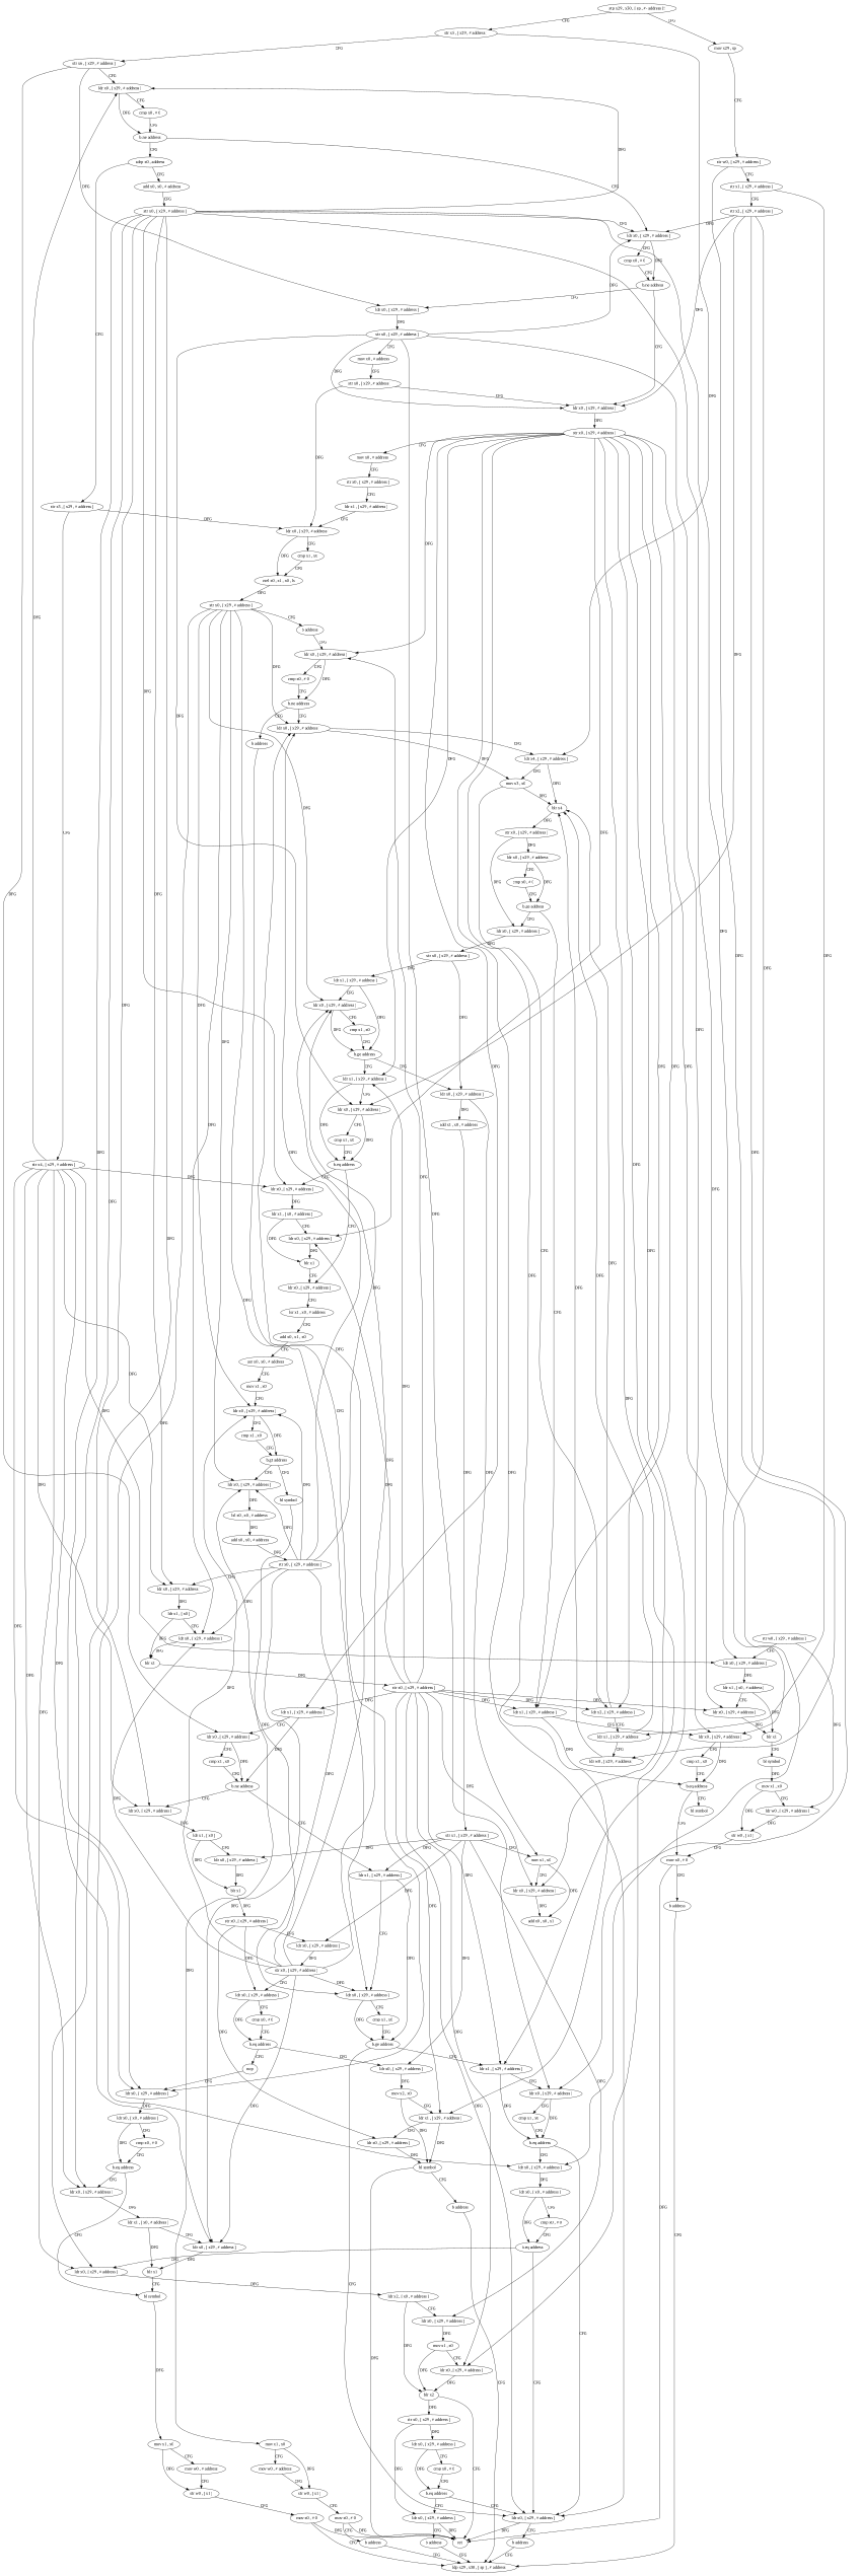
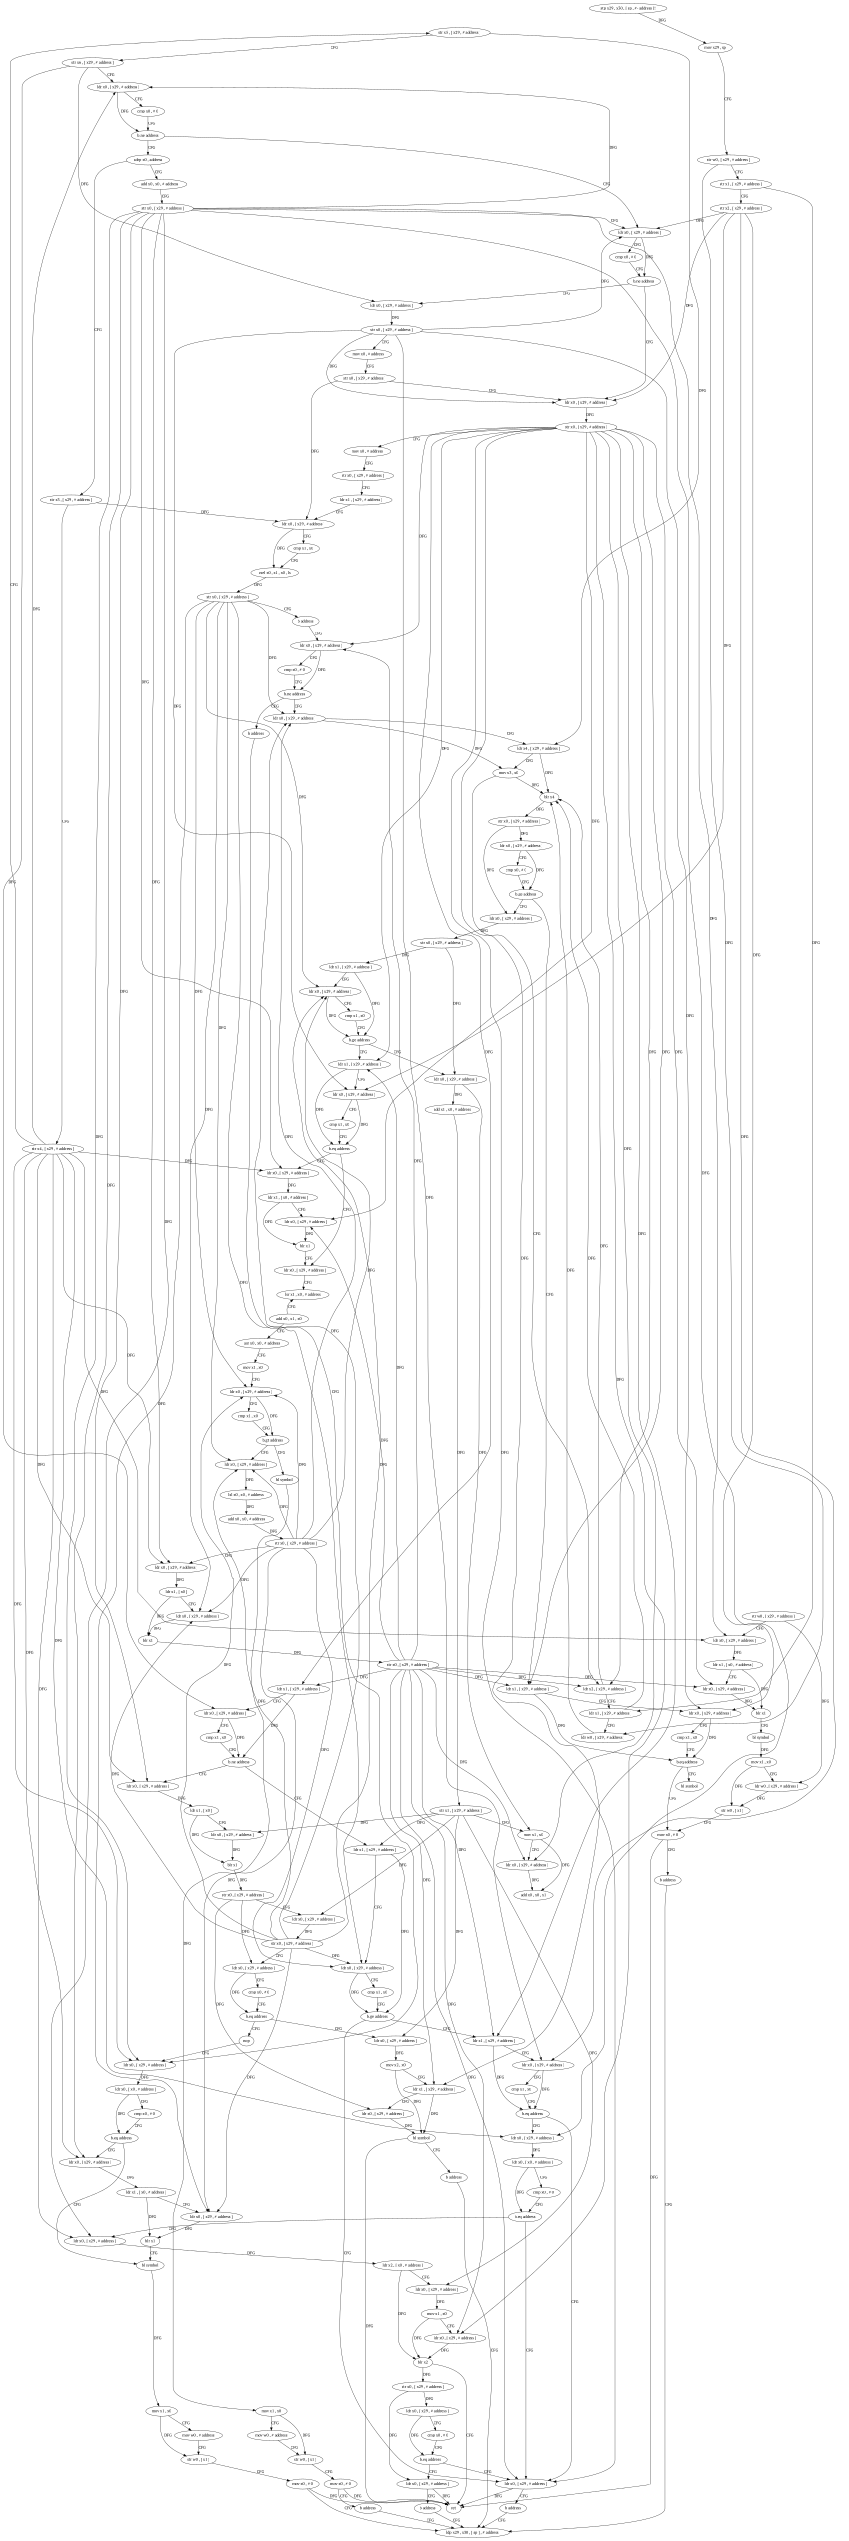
  digraph {
    fontname="PT Serif"
    node [fontname="PT Serif"]
    edge [fontname="PT Serif"]
    n1 [label="stp x29 , x30 , [ sp , #- address ]!"]
    n2 [label="mov x29 , sp"]
    n3 [label="str w0 , [ x29 , # address ]"]
    n4 [label="str x1 , [ x29 , # address ]"]
    n5 [label="ldr w0 , [ x29 , # address ]"]
    n6 [label="str x2 , [ x29 , # address ]"]
    n7 [label="ldr x1 , [ x29 , # address ]"]
    n8 [label="blr x4"]
    n9 [label="ldr x0 , [ x29 , # address ]"]
    n10 [label="ldr x0 , [ x29 , # address ]"]
    n11 [label="ldr x0 , [ x29 , # address ]"]
    n12 [label="ldr x0 , [ x29 , # address ]"]
    n13 [label="ldr x0 , [ x29 , # address ]"]
    n14 [label="str x3 , [ x29 , # address ]"]
    n15 [label="str x4 , [ x29 , # address ]"]
    n16 [label="ldr x0 , [ x29 , # address ]"]
    n17 [label="cmp x0 , # 0"]
    n18 [label="b.ne address"]
    n19 [label="str x0 , [ x29 , # address ]"]
    n20 [label="b.eq address"]
    n21 [label="cmp x1 , x0"]
    n22 [label="b.eq address"]
    n23 [label="cmp x1 , x0"]
    n24 [label="b.eq address"]
    n25 [label="cmp x1 , x0"]
    n26 [label="str x5 , [ x29 , # address ]"]
    n27 [label="ldr x0 , [ x29 , # address ]"]
    n28 [label="ldr x0 , [ x29 , # address ]"]
    n29 [label="ldr x0 , [ x29 , # address ]"]
    n30 [label="ldr x0 , [ x29 , # address ]"]
    n31 [label="ldr x0 , [ x29 , # address ]"]
    n32 [label="ldr x0 , [ x29 , # address ]"]
    n33 [label="ldr x0 , [ x29 , # address ]"]
    n34 [label="ldr x0 , [ x29 , # address ]"]
    n35 [label="ldr x0 , [ x29 , # address ]"]
    n36 [label="cmp x1 , x0"]
    n37 [label="csel x0 , x1 , x0 , ls"]
    n38 [label="str x6 , [ x29 , # address ]"]
    n39 [label="ldr x4 , [ x29 , # address ]"]
    n40 [label="cmp x0 , # 0"]
    n41 [label="b.ne address"]
    n42 [label="ldr x0 , [ x0 , # address ]"]
    n43 [label="ldr x1 , [ x0 , # address ]"]
    n44 [label="ldr x1 , [ x0 , # address ]"]
    n45 [label="ldr x1 , [ x0 ]"]
    n46 [label="ldr x1 , [ x0 , # address ]"]
    n47 [label="ldr x1 , [ x0 ]"]
    n48 [label="ldr x0 , [ x0 , # address ]"]
    n49 [label="ldr x2 , [ x0 , # address ]"]
    n50 [label="ldr x0 , [ x29 , # address ]"]
    n51 [label="ldr x0 , [ x29 , # address ]"]
    n52 [label="mov x3 , x0"]
    n53 [label="str x0 , [ x29 , # address ]"]
    n54 [label="b.ne address"]
    n55 [label="cmp x1 , x0"]
    n56 [label="adrp x0 , address"]
    n57 [label="add x0 , x0 , # address"]
    n58 [label="str x0 , [ x29 , # address ]"]
    n59 [label="mov x0 , # address"]
    n60 [label="ldr x0 , [ x29 , # address ]"]
    n61 [label="ldr x2 , [ x29 , # address ]"]
    n62 [label="ldr x1 , [ x29 , # address ]"]
    n63 [label="ldr x1 , [ x29 , # address ]"]
    n64 [label="ldr x0 , [ x29 , # address ]"]
    n65 [label="ldr x1 , [ x29 , # address ]"]
    n66 [label="ldr x0 , [ x29 , # address ]"]
    n67 [label="ldr x0 , [ x29 , # address ]"]
    n68 [label="ldr x0 , [ x29 , # address ]"]
    n69 [label="ldr x1 , [ x29 , # address ]"]
    n70 [label="ldr x1 , [ x29 , # address ]"]
    n71 [label="ldr x0 , [ x29 , # address ]"]
    n72 [label="mov x0 , # address"]
    n73 [label="str x0 , [ x29 , # address ]"]
    n74 [label="cmp x0 , # 0"]
    n75 [label="b.ne address"]
    n76 [label="add x0 , x0 , x1"]
    n77 [label="blr x1"]
    n78 [label="blr x1"]
    n79 [label=ret]
    n80 [label="b address"]
    n81 [label="ldr x0 , [ x29 , # address ]"]
    n82 [label="bl symbol"]
    n83 [label="blr x2"]
    n84 [label="ldr x1 , [ x29 , # address ]"]
    n85 [label="str x0 , [ x29 , # address ]"]
    n86 [label="b address"]
    n87 [label="ldr x0 , [ x29 , # address ]"]
    n88 [label="ldr x0 , [ x29 , # address ]"]
    n89 [label="ldr x0 , [ x29 , # address ]"]
    n90 [label="ldr x0 , [ x29 , # address ]"]
    n91 [label="ldr x0 , [ x29 , # address ]"]
    n92 [label="ldr x0 , [ x29 , # address ]"]
    n93 [label="ldr x0 , [ x29 , # address ]"]
    n94 [label="b.ge address"]
    n95 [label="cmp x1 , x0"]
    n96 [label="blr x1"]
    n97 [label="cmp x1 , x0"]
    n98 [label="b.gt address"]
    n99 [label="lsl x0 , x0 , # address"]
    n100 [label="b.ge address"]
    n101 [label="cmp x1 , x0"]
    n102 [label="blr x1"]
    n103 [label="b address"]
    n104 [label="str x0 , [ x29 , # address ]"]
    n105 [label="str x0 , [ x29 , # address ]"]
    n106 [label="ldr x0 , [ x29 , # address ]"]
    n107 [label="ldr x0 , [ x29 , # address ]"]
    n108 [label="cmp x0 , # 0"]
    n109 [label="b.ge address"]
    n110 [label="str x0 , [ x29 , # address ]"]
    n111 [label="ldr x1 , [ x29 , # address ]"]
    n112 [label="ldr x0 , [ x29 , # address ]"]
    n113 [label="mov x0 , # 0"]
    n114 [label="bl symbol"]
    n115 [label="cmp x0 , # 0"]
    n116 [label="b.eq address"]
    n117 [label="add x1 , x0 , # address"]
    n118 [label="mov x1 , x0"]
    n119 [label="ldr x0 , [ x29 , # address ]"]
    n120 [label="str x1 , [ x29 , # address ]"]
    n121 [label="b address"]
    n122 [label="ldp x29 , x30 , [ sp ] , # address"]
    n123 [label="bl symbol"]
    n124 [label="mov x1 , x0"]
    n125 [label="mov w0 , # address"]
    n126 [label="str w0 , [ x1 ]"]
    n127 [label="lsr x1 , x0 , # address"]
    n128 [label="add x0 , x1 , x0"]
    n129 [label="ldr x1 , [ x29 , # address ]"]
    n130 [label="ldr x0 , [ x29 , # address ]"]
    n131 [label="ldr x0 , [ x29 , # address ]"]
    n132 [label="ldr x0 , [ x29 , # address ]"]
    n133 [label="ldr x0 , [ x29 , # address ]"]
    n134 [label="blr x1"]
    n135 [label="str x0 , [ x29 , # address ]"]
    n136 [label="mov x2 , x0"]
    n137 [label="mov x1 , x0"]
    n138 [label="str w0 , [ x29 , # address ]"]
    n139 [label="ldr w0 , [ x29 , # address ]"]
    n140 [label="str w0 , [ x1 ]"]
    n141 [label="bl symbol"]
    n142 [label="mov x1 , x0"]
    n143 [label="mov x0 , # 0"]
    n144 [label="asr x0 , x0 , # address"]
    n145 [label="mov x1 , x0"]
    n146 [label="bl symbol"]
    n147 [label="mov x1 , x0"]
    n148 [label="add x0 , x0 , # address"]
    n149 [label="mov w0 , # address"]
    n150 [label="str w0 , [ x1 ]"]
    n151 [label="str x0 , [ x29 , # address ]"]
    n152 [label="ldr x0 , [ x29 , # address ]"]
    n153 [label="cmp x0 , # 0"]
    n154 [label="b.eq address"]
    n155 [label=nop]
    n156 [label="str x0 , [ x29 , # address ]"]
    n157 [label="str x0 , [ x29 , # address ]"]
    n158 [label="mov x0 , # 0"]
    n159 [label="b address"]
    n160 [label="cmp x0 , # 0"]
    n161 [label="b.eq address"]
    n162 [label="b address"]
    n163 [label="str x0 , [ x29 , # address ]"]
    n164 [label="ldr x0 , [ x29 , # address ]"]
    n165 [label="ldr x0 , [ x29 , # address ]"]
    n166 [label="cmp x0 , # 0"]
    n167 [label="b.eq address"]
    n168 [label="b address"]
-   n1 -> n2 [label=CFG]
+   n1 -> n2 [label=DFG]
    n2 -> n3 [label=CFG]
    n3 -> n4 [label=CFG]
    n3 -> n5 [label=DFG]
    n4 -> n6 [label=CFG]
    n4 -> n7 [label=DFG]
    n5 -> n8 [label=DFG]
    n6 -> n9 [label=DFG]
    n6 -> n10 [label=DFG]
    n6 -> n11 [label=DFG]
    n6 -> n12 [label=DFG]
    n6 -> n13 [label=DFG]
    n7 -> n5 [label=CFG]
    n7 -> n8 [label=DFG]
    n8 -> n105 [label=DFG]
    n9 -> n17 [label=CFG]
    n9 -> n18 [label=DFG]
    n10 -> n19 [label=DFG]
    n11 -> n20 [label=DFG]
    n11 -> n21 [label=CFG]
    n12 -> n22 [label=DFG]
    n12 -> n23 [label=CFG]
    n13 -> n24 [label=DFG]
    n13 -> n25 [label=CFG]
    n14 -> n15 [label=CFG]
    n14 -> n16 [label=DFG]
-   n1 -> n26 [label=CFG]
+   n15 -> n26 [label=CFG]
    n15 -> n27 [label=DFG]
    n15 -> n28 [label=DFG]
    n15 -> n29 [label=DFG]
    n15 -> n30 [label=DFG]
    n15 -> n31 [label=DFG]
    n15 -> n32 [label=DFG]
    n15 -> n33 [label=DFG]
    n15 -> n34 [label=DFG]
    n15 -> n35 [label=DFG]
    n16 -> n36 [label=CFG]
    n16 -> n37 [label=DFG]
    n17 -> n18 [label=CFG]
    n18 -> n10 [label=CFG]
    n18 -> n50 [label=CFG]
    n19 -> n59 [label=CFG]
    n19 -> n60 [label=DFG]
    n19 -> n61 [label=DFG]
    n19 -> n62 [label=DFG]
    n19 -> n63 [label=DFG]
    n19 -> n64 [label=DFG]
    n19 -> n65 [label=DFG]
    n19 -> n66 [label=DFG]
    n19 -> n67 [label=DFG]
    n19 -> n68 [label=DFG]
    n19 -> n69 [label=DFG]
    n19 -> n70 [label=DFG]
    n19 -> n71 [label=DFG]
    n20 -> n113 [label=CFG]
    n20 -> n114 [label=CFG]
    n21 -> n20 [label=CFG]
    n22 -> n30 [label=CFG]
    n22 -> n119 [label=CFG]
    n23 -> n22 [label=CFG]
    n24 -> n34 [label=CFG]
    n24 -> n68 [label=CFG]
    n25 -> n24 [label=CFG]
    n26 -> n38 [label=CFG]
    n26 -> n39 [label=DFG]
    n27 -> n40 [label=CFG]
    n27 -> n41 [label=DFG]
    n28 -> n42 [label=DFG]
    n29 -> n43 [label=DFG]
    n30 -> n44 [label=DFG]
    n31 -> n45 [label=DFG]
    n32 -> n46 [label=DFG]
    n33 -> n47 [label=DFG]
    n34 -> n48 [label=DFG]
    n35 -> n49 [label=DFG]
    n36 -> n37 [label=CFG]
    n37 -> n85 [label=DFG]
    n38 -> n27 [label=CFG]
    n38 -> n50 [label=DFG]
    n38 -> n51 [label=DFG]
    n39 -> n8 [label=DFG]
    n39 -> n52 [label=CFG]
    n40 -> n41 [label=CFG]
    n41 -> n9 [label=CFG]
    n41 -> n56 [label=CFG]
    n42 -> n115 [label=CFG]
    n42 -> n116 [label=DFG]
    n43 -> n89 [label=CFG]
    n43 -> n96 [label=DFG]
    n44 -> n67 [label=CFG]
    n44 -> n78 [label=DFG]
    n45 -> n130 [label=CFG]
    n45 -> n134 [label=DFG]
    n46 -> n66 [label=CFG]
    n46 -> n77 [label=DFG]
    n47 -> n93 [label=CFG]
    n47 -> n102 [label=DFG]
    n48 -> n160 [label=CFG]
    n48 -> n161 [label=DFG]
    n49 -> n83 [label=DFG]
    n49 -> n133 [label=CFG]
    n50 -> n53 [label=DFG]
    n51 -> n54 [label=DFG]
    n51 -> n55 [label=CFG]
    n52 -> n8 [label=DFG]
    n52 -> n61 [label=CFG]
    n53 -> n9 [label=DFG]
    n53 -> n10 [label=DFG]
    n53 -> n11 [label=DFG]
    n53 -> n12 [label=DFG]
    n53 -> n13 [label=DFG]
    n53 -> n72 [label=CFG]
    n54 -> n31 [label=CFG]
    n54 -> n129 [label=CFG]
    n55 -> n54 [label=CFG]
    n56 -> n14 [label=CFG]
    n56 -> n57 [label=CFG]
    n57 -> n58 [label=CFG]
    n58 -> n9 [label=CFG]
    n58 -> n27 [label=DFG]
    n58 -> n28 [label=DFG]
    n58 -> n29 [label=DFG]
    n58 -> n30 [label=DFG]
    n58 -> n31 [label=DFG]
    n58 -> n32 [label=DFG]
    n58 -> n33 [label=DFG]
    n58 -> n34 [label=DFG]
    n58 -> n35 [label=DFG]
    n59 -> n73 [label=CFG]
    n60 -> n74 [label=CFG]
    n60 -> n75 [label=DFG]
    n61 -> n7 [label=CFG]
    n61 -> n8 [label=DFG]
    n62 -> n11 [label=CFG]
    n62 -> n20 [label=DFG]
    n63 -> n12 [label=CFG]
    n63 -> n22 [label=DFG]
    n64 -> n76 [label=DFG]
    n65 -> n51 [label=CFG]
    n65 -> n54 [label=DFG]
    n66 -> n77 [label=DFG]
    n67 -> n78 [label=DFG]
    n68 -> n79 [label=DFG]
    n68 -> n80 [label=CFG]
    n69 -> n13 [label=CFG]
    n69 -> n24 [label=DFG]
    n70 -> n81 [label=CFG]
    n70 -> n82 [label=DFG]
    n71 -> n83 [label=DFG]
    n72 -> n104 [label=CFG]
    n73 -> n84 [label=CFG]
    n74 -> n75 [label=CFG]
    n75 -> n87 [label=CFG]
    n75 -> n103 [label=CFG]
    n77 -> n141 [label=CFG]
    n78 -> n119 [label=CFG]
    n80 -> n122 [label=CFG]
    n81 -> n82 [label=DFG]
    n82 -> n79 [label=DFG]
    n82 -> n162 [label=CFG]
    n83 -> n79 [label=CFG]
    n83 -> n163 [label=DFG]
    n84 -> n16 [label=CFG]
    n85 -> n86 [label=CFG]
    n85 -> n87 [label=DFG]
    n85 -> n88 [label=DFG]
    n85 -> n89 [label=DFG]
    n85 -> n90 [label=DFG]
    n85 -> n91 [label=DFG]
    n85 -> n92 [label=DFG]
    n85 -> n93 [label=DFG]
    n86 -> n60 [label=CFG]
    n87 -> n39 [label=CFG]
    n87 -> n52 [label=DFG]
    n88 -> n94 [label=DFG]
    n88 -> n95 [label=CFG]
    n89 -> n96 [label=DFG]
    n90 -> n97 [label=CFG]
    n90 -> n98 [label=DFG]
    n91 -> n99 [label=DFG]
    n92 -> n100 [label=DFG]
    n92 -> n101 [label=CFG]
    n93 -> n102 [label=DFG]
    n94 -> n63 [label=CFG]
    n94 -> n112 [label=CFG]
    n95 -> n94 [label=CFG]
    n96 -> n123 [label=CFG]
    n97 -> n98 [label=CFG]
    n98 -> n91 [label=CFG]
    n98 -> n146 [label=CFG]
    n99 -> n148 [label=DFG]
    n100 -> n68 [label=CFG]
    n100 -> n69 [label=CFG]
    n101 -> n100 [label=CFG]
    n102 -> n157 [label=DFG]
    n103 -> n28 [label=CFG]
    n104 -> n10 [label=CFG]
    n104 -> n16 [label=DFG]
    n105 -> n106 [label=DFG]
    n105 -> n107 [label=DFG]
    n106 -> n108 [label=CFG]
    n106 -> n109 [label=DFG]
    n107 -> n110 [label=DFG]
    n108 -> n109 [label=CFG]
    n109 -> n62 [label=CFG]
    n109 -> n107 [label=CFG]
    n110 -> n111 [label=DFG]
    n110 -> n112 [label=DFG]
    n111 -> n88 [label=CFG]
    n111 -> n94 [label=DFG]
    n112 -> n117 [label=DFG]
    n112 -> n118 [label=DFG]
    n113 -> n79 [label=DFG]
    n113 -> n121 [label=CFG]
    n115 -> n116 [label=CFG]
    n116 -> n29 [label=CFG]
    n116 -> n123 [label=CFG]
    n117 -> n120 [label=DFG]
    n118 -> n64 [label=CFG]
    n118 -> n76 [label=DFG]
    n119 -> n127 [label=CFG]
    n120 -> n118 [label=CFG]
    n120 -> n129 [label=DFG]
    n120 -> n130 [label=DFG]
    n120 -> n131 [label=DFG]
    n120 -> n132 [label=DFG]
    n120 -> n133 [label=DFG]
    n121 -> n122 [label=CFG]
    n123 -> n124 [label=DFG]
    n124 -> n125 [label=CFG]
    n124 -> n126 [label=DFG]
    n125 -> n126 [label=CFG]
    n126 -> n143 [label=CFG]
-   n127 -> n128 [label=CFG]
+   n128 -> n127 [label=CFG]
    n128 -> n144 [label=CFG]
    n129 -> n92 [label=CFG]
    n129 -> n100 [label=DFG]
    n130 -> n134 [label=DFG]
    n131 -> n135 [label=DFG]
    n132 -> n136 [label=DFG]
    n133 -> n137 [label=DFG]
    n134 -> n151 [label=DFG]
    n135 -> n87 [label=DFG]
    n135 -> n88 [label=DFG]
    n135 -> n89 [label=DFG]
    n135 -> n90 [label=DFG]
    n135 -> n91 [label=DFG]
    n135 -> n92 [label=DFG]
    n135 -> n93 [label=DFG]
    n135 -> n152 [label=CFG]
    n136 -> n70 [label=CFG]
    n136 -> n82 [label=DFG]
    n137 -> n71 [label=CFG]
    n137 -> n83 [label=DFG]
    n138 -> n32 [label=CFG]
    n138 -> n139 [label=DFG]
    n139 -> n140 [label=DFG]
    n140 -> n113 [label=CFG]
    n141 -> n142 [label=DFG]
    n142 -> n139 [label=CFG]
    n142 -> n140 [label=DFG]
    n143 -> n79 [label=DFG]
    n143 -> n122 [label=CFG]
    n144 -> n145 [label=CFG]
    n145 -> n90 [label=CFG]
    n146 -> n147 [label=DFG]
    n147 -> n149 [label=CFG]
    n147 -> n150 [label=DFG]
    n148 -> n156 [label=DFG]
    n149 -> n150 [label=CFG]
    n150 -> n158 [label=CFG]
    n151 -> n81 [label=DFG]
    n151 -> n131 [label=CFG]
    n151 -> n152 [label=DFG]
    n152 -> n153 [label=CFG]
    n152 -> n154 [label=DFG]
    n153 -> n154 [label=CFG]
    n154 -> n132 [label=CFG]
    n154 -> n155 [label=CFG]
    n155 -> n28 [label=CFG]
    n156 -> n33 [label=CFG]
    n156 -> n87 [label=DFG]
    n156 -> n88 [label=DFG]
    n156 -> n89 [label=DFG]
    n156 -> n90 [label=DFG]
    n156 -> n91 [label=DFG]
    n156 -> n92 [label=DFG]
    n156 -> n93 [label=DFG]
    n157 -> n60 [label=DFG]
    n157 -> n61 [label=DFG]
    n157 -> n62 [label=DFG]
    n157 -> n63 [label=DFG]
    n157 -> n64 [label=DFG]
    n157 -> n65 [label=DFG]
    n157 -> n66 [label=DFG]
    n157 -> n67 [label=DFG]
    n157 -> n68 [label=DFG]
    n157 -> n69 [label=DFG]
    n157 -> n70 [label=DFG]
    n157 -> n71 [label=DFG]
    n158 -> n79 [label=DFG]
    n158 -> n159 [label=CFG]
    n159 -> n122 [label=CFG]
    n160 -> n161 [label=CFG]
    n161 -> n35 [label=CFG]
    n161 -> n68 [label=CFG]
    n162 -> n122 [label=CFG]
    n163 -> n164 [label=DFG]
    n163 -> n165 [label=DFG]
    n164 -> n166 [label=CFG]
    n164 -> n167 [label=DFG]
    n165 -> n79 [label=DFG]
    n165 -> n168 [label=CFG]
    n166 -> n167 [label=CFG]
    n167 -> n68 [label=CFG]
    n167 -> n165 [label=CFG]
    n168 -> n122 [label=CFG]
  }
